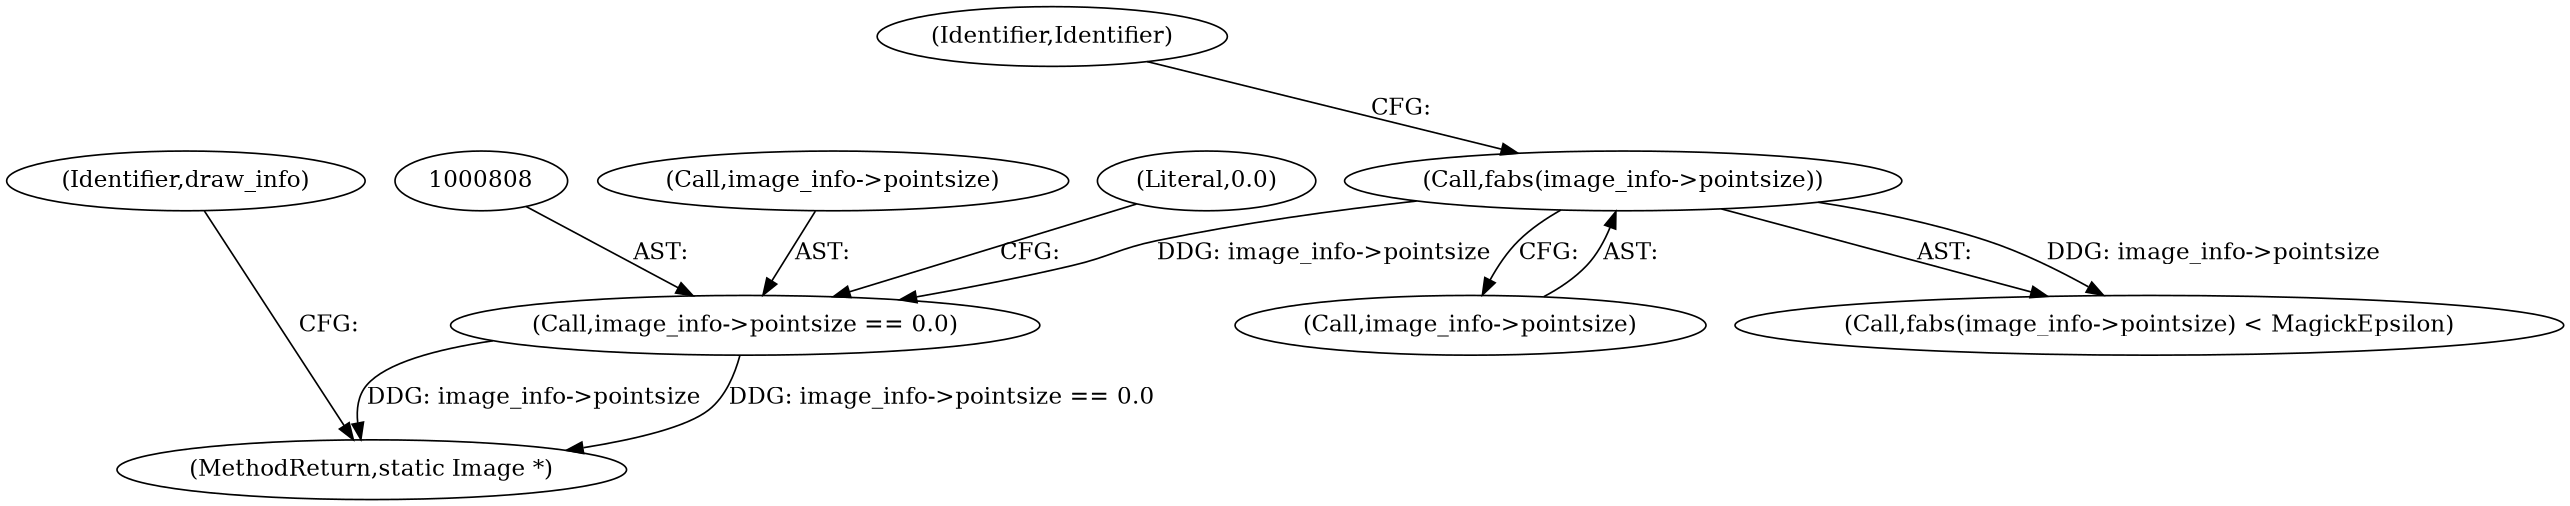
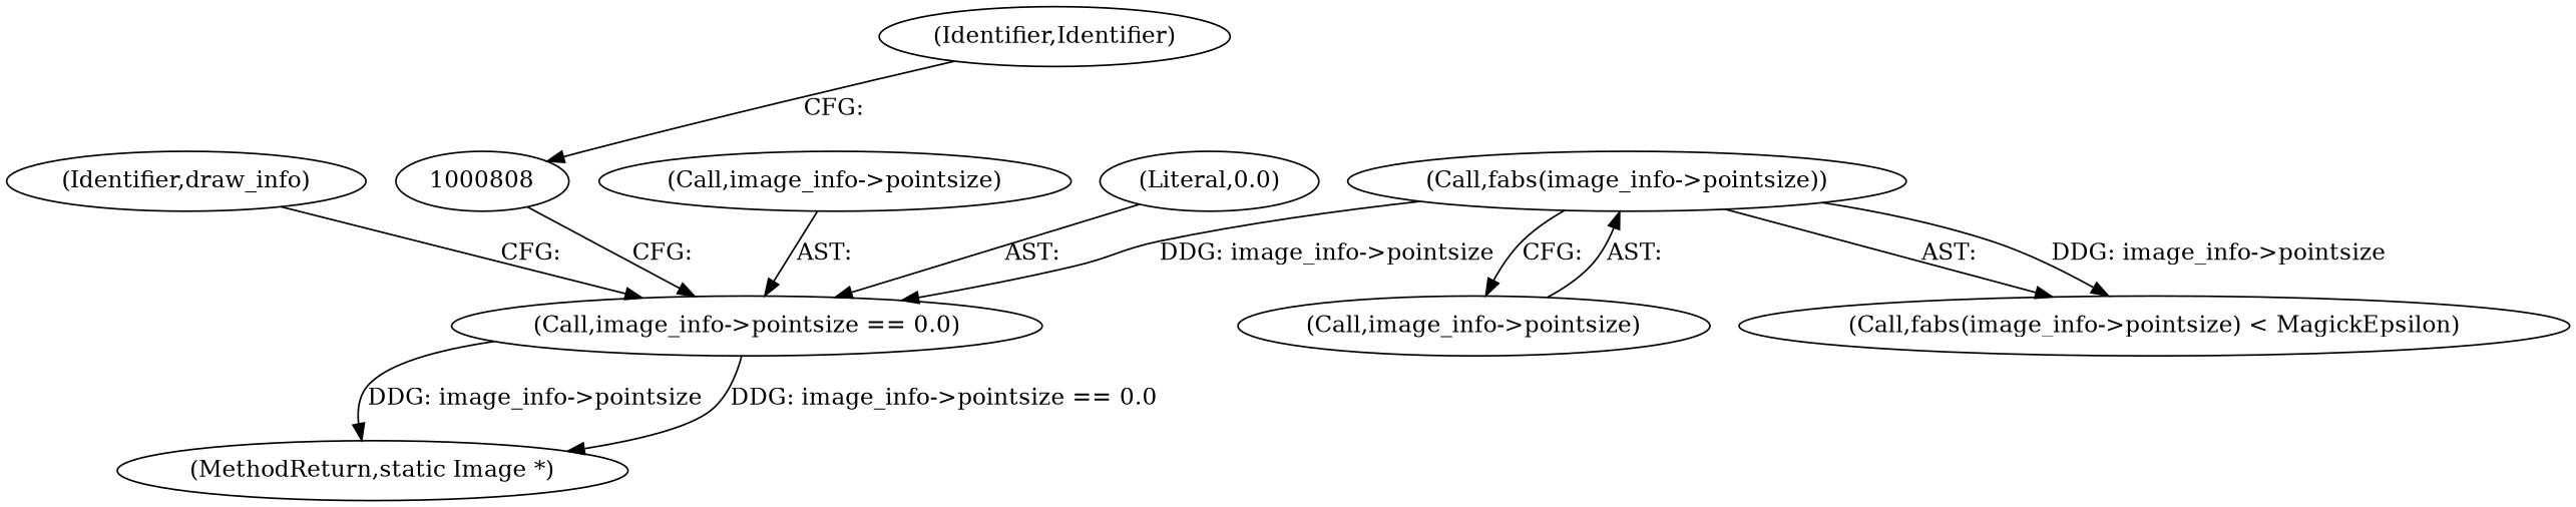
  digraph {
    n1 [label="(Call,image_info->pointsize == 0.0)"]
    n2 [label="(MethodReturn,static Image *)"]
    n3 [label="(Literal,0.0)"]
    n4 [label="(Call,fabs(image_info->pointsize))"]
    n5 [label="(Call,image_info->pointsize)"]
    n6 [label="(Call,fabs(image_info->pointsize) < MagickEpsilon)"]
    n7 [label="(Identifier,Identifier)"]
    n8 [label="(Identifier,draw_info)"]
    n9 [label="(Call,image_info->pointsize)"]
    1000808
    n1 -> n2 [label="DDG: image_info->pointsize == 0.0"]
    n1 -> n2 [label="DDG: image_info->pointsize"]
-   n3 -> n1 [label="CFG: "]
+   n3 -> n1 [label="AST: "]
    n4 -> n1 [label="DDG: image_info->pointsize"]
    n4 -> n5 [label="CFG: "]
    n4 -> n6 [label="AST: "]
    n4 -> n6 [label="DDG: image_info->pointsize"]
    n5 -> n4 [label="AST: "]
-   n7 -> n4 [label="CFG: "]
-   n8 -> n2 [label="CFG: "]
+   n7 -> 1000808 [label="CFG: "]
+   n8 -> n1 [label="CFG: "]
    n9 -> n1 [label="AST: "]
-   1000808 -> n1 [label="AST: "]
+   1000808 -> n1 [label="CFG: "]
  }
